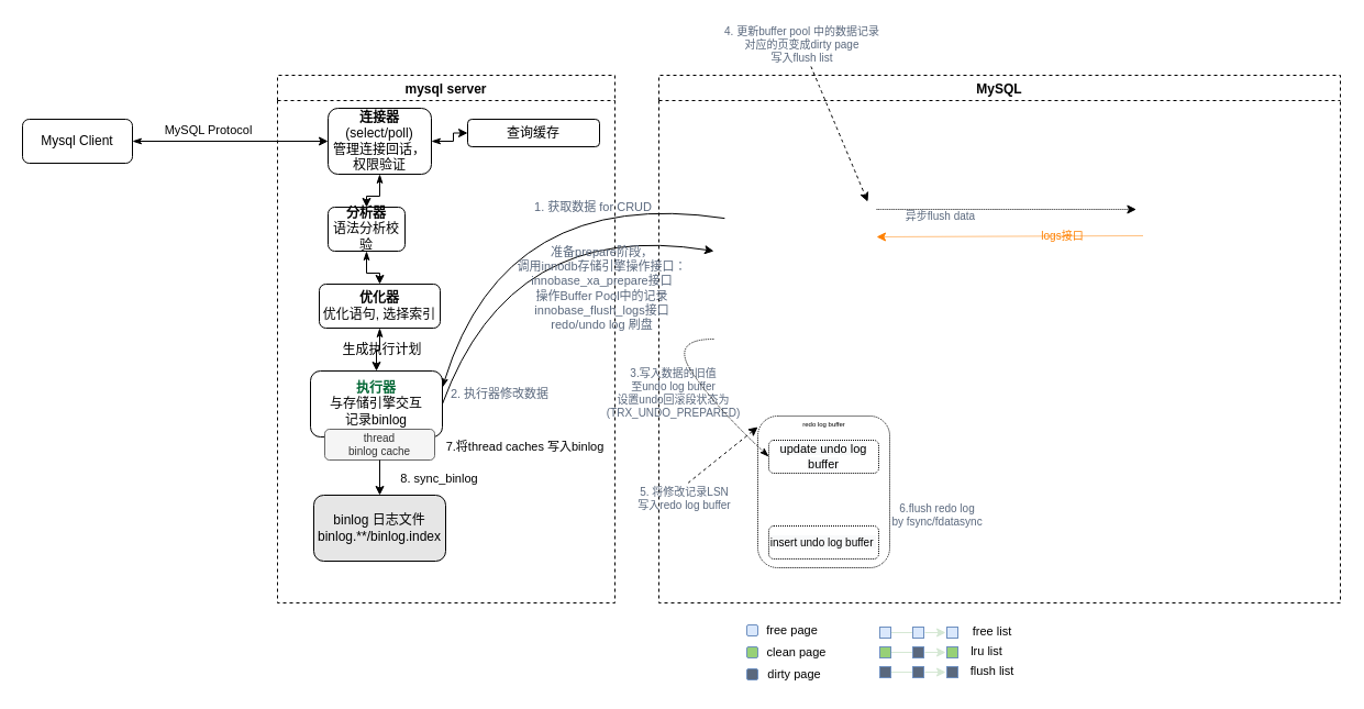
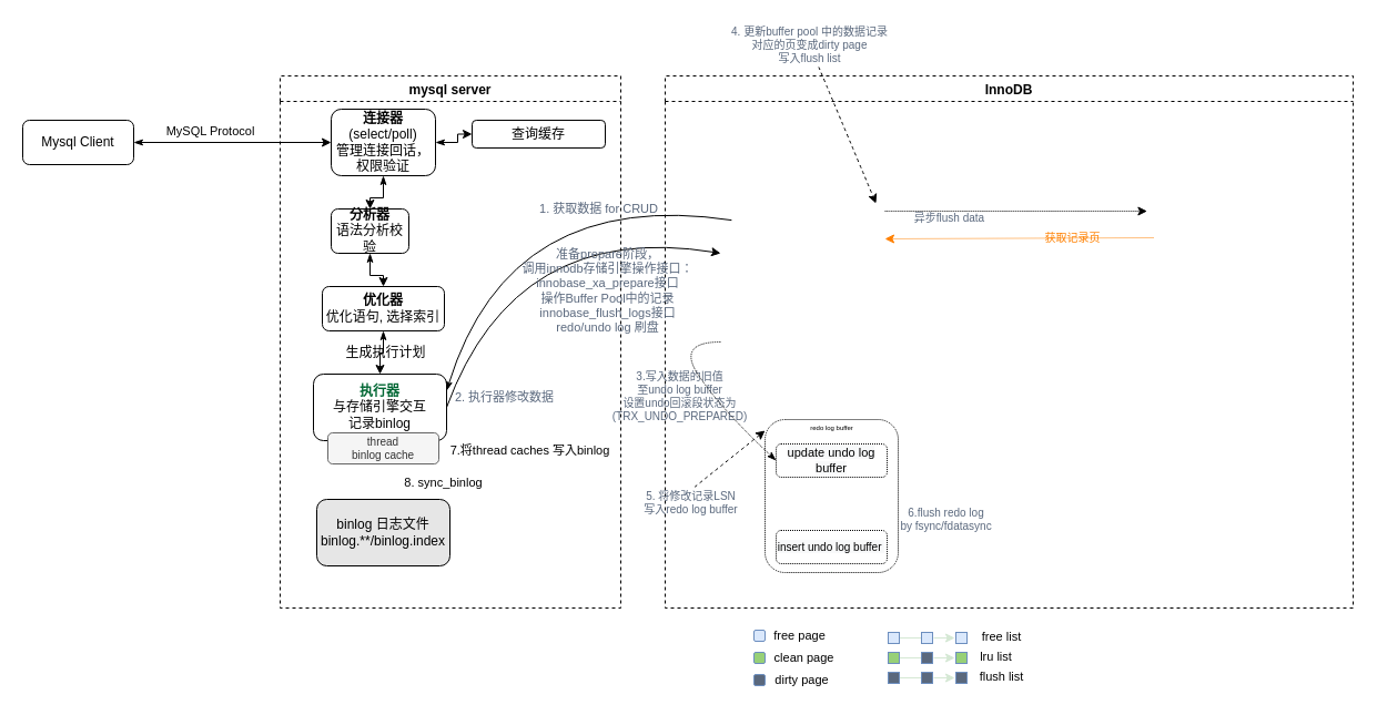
  <mxCell id="0" />
  <mxCell id="1" parent="0" />
  <mxCell id="2" value="mysql server" style="swimlane;dashed=1;" vertex="1" parent="1"><mxGeometry x="252" y="68" width="307" height="480" as="geometry" /></mxCell>
  <mxCell id="3" value="&lt;b&gt;&lt;font color=&quot;#006633&quot;&gt;执行器&lt;br&gt;&lt;/font&gt;&lt;/b&gt;与存储引擎交互&lt;br&gt;记录binlog" style="rounded=1;whiteSpace=wrap;html=1;" vertex="1" parent="2"><mxGeometry x="30" y="269" width="120" height="60" as="geometry" /></mxCell>
  <mxCell id="4" value="thread &lt;br&gt;binlog cache" style="rounded=1;whiteSpace=wrap;html=1;shadow=0;glass=0;sketch=0;fontSize=10;fontColor=#333333;fillColor=#f5f5f5;verticalAlign=middle;strokeColor=#666666;align=center;" vertex="1" parent="2"><mxGeometry x="43" y="322" width="100" height="28" as="geometry" /></mxCell>
  <mxCell id="5" value="" style="edgeStyle=orthogonalEdgeStyle;rounded=0;orthogonalLoop=1;jettySize=auto;html=1;startArrow=classicThin;startFill=1;" edge="1" parent="2" source="6" target="8"><mxGeometry relative="1" as="geometry" /></mxCell>
  <mxCell id="6" value="&lt;b&gt;连接器&lt;br&gt;&lt;/b&gt;(select/poll)&lt;br&gt;管理连接回话，权限验证" style="rounded=1;whiteSpace=wrap;html=1;" vertex="1" parent="2"><mxGeometry x="46" y="30" width="94" height="60" as="geometry" /></mxCell>
  <mxCell id="7" value="" style="edgeStyle=orthogonalEdgeStyle;rounded=0;orthogonalLoop=1;jettySize=auto;html=1;startArrow=classicThin;startFill=1;" edge="1" parent="2" source="8" target="10"><mxGeometry relative="1" as="geometry" /></mxCell>
  <mxCell id="8" value="&lt;b&gt;分析器&lt;br&gt;&lt;/b&gt;语法分析校验" style="rounded=1;whiteSpace=wrap;html=1;" vertex="1" parent="2"><mxGeometry x="46" y="120" width="70" height="40" as="geometry" /></mxCell>
  <mxCell id="9" value="" style="edgeStyle=orthogonalEdgeStyle;rounded=0;orthogonalLoop=1;jettySize=auto;html=1;startArrow=classicThin;startFill=1;" edge="1" parent="2" source="10" target="3"><mxGeometry relative="1" as="geometry" /></mxCell>
  <mxCell id="10" value="&lt;b&gt;优化器&lt;br&gt;&lt;/b&gt;优化语句, 选择索引" style="rounded=1;whiteSpace=wrap;html=1;" vertex="1" parent="2"><mxGeometry x="38" y="190" width="110" height="40" as="geometry" /></mxCell>
- <mxCell id="11" value="" style="edgeStyle=orthogonalEdgeStyle;rounded=0;orthogonalLoop=1;jettySize=auto;html=1;fontColor=#000000;startArrow=none;exitX=0.5;exitY=1;exitDx=0;exitDy=0;" edge="1" parent="2" source="4" target="13"><mxGeometry relative="1" as="geometry"><mxPoint x="93" y="490" as="sourcePoint" /></mxGeometry></mxCell>
  <mxCell id="12" value="生成执行计划" style="text;html=1;align=center;verticalAlign=middle;resizable=0;points=[];autosize=1;strokeColor=none;fillColor=none;" vertex="1" parent="2"><mxGeometry x="50" y="240" width="90" height="20" as="geometry" /></mxCell>
  <mxCell id="13" value="binlog 日志文件&lt;br&gt;binlog.**/binlog.index" style="rounded=1;whiteSpace=wrap;html=1;fontColor=#000000;fillColor=#E6E6E6;" vertex="1" parent="2"><mxGeometry x="33" y="382" width="120" height="60" as="geometry" /></mxCell>
  <mxCell id="14" value="8. sync_binlog" style="text;html=1;align=center;verticalAlign=middle;resizable=0;points=[];autosize=1;strokeColor=none;fillColor=none;fontSize=11;fontColor=#000000;" vertex="1" parent="2"><mxGeometry x="102" y="357" width="90" height="20" as="geometry" /></mxCell>
  <mxCell id="15" value="" style="endArrow=classic;html=1;fontSize=11;fontColor=#000000;exitX=1;exitY=0.5;exitDx=0;exitDy=0;startArrow=none;startFill=0;curved=1;" edge="1" parent="2" source="3"><mxGeometry width="50" height="50" relative="1" as="geometry"><mxPoint x="153" y="314" as="sourcePoint" /><mxPoint x="397" y="160" as="targetPoint" /><Array as="points"><mxPoint x="212" y="130" /></Array></mxGeometry></mxCell>
  <mxCell id="16" value="7.将thread caches 写入binlog" style="text;html=1;align=center;verticalAlign=middle;resizable=0;points=[];autosize=1;strokeColor=none;fillColor=none;fontSize=11;fontColor=#000000;" vertex="1" parent="2"><mxGeometry x="140" y="328" width="170" height="20" as="geometry" /></mxCell>
- <mxCell id="17" value="MySQL" style="swimlane;dashed=1;" vertex="1" parent="1"><mxGeometry x="599" y="68" width="620" height="480" as="geometry" /></mxCell>
+ <mxCell id="17" value="InnoDB" style="swimlane;dashed=1;" vertex="1" parent="1"><mxGeometry x="599" y="68" width="620" height="480" as="geometry" /></mxCell>
  <mxCell id="18" value="" style="shape=image;verticalLabelPosition=bottom;labelBackgroundColor=#ffffff;verticalAlign=top;aspect=fixed;imageAspect=0;image=https://dev.mysql.com/doc/refman/8.0/en/images/innodb-architecture.png;" vertex="1" parent="17"><mxGeometry x="50" y="47.5" width="520" height="405" as="geometry" /></mxCell>
  <mxCell id="19" value="" style="edgeStyle=orthogonalEdgeStyle;rounded=0;orthogonalLoop=1;jettySize=auto;html=1;" edge="1" parent="17"><mxGeometry relative="1" as="geometry"><mxPoint x="93" y="230" as="sourcePoint" /></mxGeometry></mxCell>
  <mxCell id="20" value="&lt;font color=&quot;#5a687d&quot;&gt;6.flush redo log&lt;br&gt;by &lt;span style=&quot;font-size: 10px&quot;&gt;fsync/fdatasync&lt;/span&gt;&lt;br&gt;&lt;/font&gt;" style="text;html=1;align=center;verticalAlign=middle;resizable=0;points=[];autosize=1;strokeColor=none;fillColor=none;fontSize=10;fontColor=#000000;" vertex="1" parent="17"><mxGeometry x="198" y="385" width="110" height="30" as="geometry" /></mxCell>
  <mxCell id="21" value="&amp;nbsp;" style="text;html=1;align=center;verticalAlign=middle;resizable=0;points=[];autosize=1;strokeColor=none;fillColor=none;fontSize=10;fontColor=#000000;" vertex="1" parent="17"><mxGeometry x="439" y="139" width="20" height="20" as="geometry" /></mxCell>
  <mxCell id="22" value="&amp;nbsp;" style="text;html=1;align=center;verticalAlign=middle;resizable=0;points=[];autosize=1;strokeColor=none;fillColor=none;fontSize=10;fontColor=#000000;" vertex="1" parent="17"><mxGeometry x="178" y="140" width="20" height="20" as="geometry" /></mxCell>
  <mxCell id="23" value="" style="endArrow=classic;html=1;fontSize=11;fontColor=#000000;strokeColor=#FF8000;startArrow=none;startFill=0;entryX=1;entryY=0.6;entryDx=0;entryDy=0;entryPerimeter=0;exitX=0.05;exitY=0.35;exitDx=0;exitDy=0;exitPerimeter=0;rounded=0;endFill=1;dashed=1;dashPattern=1 1;" edge="1" parent="17" source="21"><mxGeometry width="50" height="50" relative="1" as="geometry"><mxPoint x="430" y="141" as="sourcePoint" /><mxPoint x="198" y="147" as="targetPoint" /><Array as="points" /></mxGeometry></mxCell>
  <mxCell id="24" style="edgeStyle=orthogonalEdgeStyle;curved=1;orthogonalLoop=1;jettySize=auto;html=1;exitX=0.5;exitY=1;exitDx=0;exitDy=0;dashed=1;fontSize=10;fontColor=#000000;startArrow=none;startFill=0;endArrow=none;endFill=0;strokeColor=#D5E8D4;" edge="1" parent="17" source="25"><mxGeometry relative="1" as="geometry"><mxPoint x="150" y="447" as="targetPoint" /></mxGeometry></mxCell>
  <mxCell id="25" value="" style="rounded=1;whiteSpace=wrap;html=1;fontSize=11;fontColor=#000000;fillColor=none;verticalAlign=top;dashed=1;dashPattern=1 1;" vertex="1" parent="17"><mxGeometry x="90" y="310" width="120" height="138" as="geometry" /></mxCell>
  <mxCell id="26" value="&lt;span style=&quot;color: rgb(0 , 0 , 0) ; font-family: &amp;#34;helvetica&amp;#34; ; font-size: 11px ; font-style: normal ; font-weight: 400 ; letter-spacing: normal ; text-align: center ; text-indent: 0px ; text-transform: none ; word-spacing: 0px ; background-color: rgb(248 , 249 , 250) ; display: inline ; float: none&quot;&gt;update undo log buffer&lt;/span&gt;" style="whiteSpace=wrap;html=1;shadow=0;glass=0;sketch=0;fontSize=11;fontColor=#000000;fillColor=none;rounded=1;dashed=1;dashPattern=1 1;" vertex="1" parent="17"><mxGeometry x="100" y="332" width="100" height="30" as="geometry" /></mxCell>
  <mxCell id="27" value="&lt;span style=&quot;color: rgb(0 , 0 , 0) ; font-family: &amp;#34;helvetica&amp;#34; ; font-style: normal ; font-weight: 400 ; letter-spacing: normal ; text-align: center ; text-indent: 0px ; text-transform: none ; word-spacing: 0px ; background-color: rgb(248 , 249 , 250) ; display: inline ; float: none&quot;&gt;&lt;font style=&quot;font-size: 10px&quot;&gt;insert undo log buffer&amp;nbsp;&lt;/font&gt;&lt;/span&gt;" style="whiteSpace=wrap;html=1;shadow=0;glass=0;sketch=0;fontSize=11;fontColor=#000000;fillColor=none;rounded=1;dashed=1;dashPattern=1 1;" vertex="1" parent="17"><mxGeometry x="100" y="410" width="100" height="30" as="geometry" /></mxCell>
  <mxCell id="28" value="&lt;p style=&quot;line-height: 1&quot;&gt;&lt;font style=&quot;font-size: 6px&quot;&gt;redo log buffer&lt;/font&gt;&lt;/p&gt;" style="text;html=1;align=center;verticalAlign=middle;resizable=0;points=[];autosize=1;strokeColor=none;fillColor=none;fontSize=7;fontColor=#000000;" vertex="1" parent="17"><mxGeometry x="105" y="302" width="90" height="30" as="geometry" /></mxCell>
  <mxCell id="29" value="&lt;p style=&quot;font-size: 10px&quot;&gt;&lt;font style=&quot;font-size: 10px ; line-height: 1&quot;&gt;3.写入数据的旧值&lt;br style=&quot;font-size: 10px&quot;&gt;&lt;/font&gt;&lt;font style=&quot;font-size: 10px ; line-height: 1&quot;&gt;至undo log buffer&lt;br style=&quot;font-size: 10px&quot;&gt;&lt;/font&gt;&lt;font style=&quot;font-size: 10px ; line-height: 1&quot;&gt;设置undo回滚段状态为&lt;/font&gt;&lt;font style=&quot;font-size: 10px ; line-height: 1&quot;&gt;&lt;br style=&quot;font-size: 10px&quot;&gt;&lt;/font&gt;&lt;font style=&quot;font-size: 10px ; line-height: 1&quot;&gt;(TRX_UNDO_PREPARED&lt;/font&gt;&lt;font style=&quot;font-size: 10px ; line-height: 1&quot;&gt;)&lt;/font&gt;&lt;/p&gt;" style="text;html=1;align=center;verticalAlign=middle;resizable=0;points=[];autosize=1;strokeColor=none;fillColor=none;fontSize=6;fontColor=#5A687D;" vertex="1" parent="17"><mxGeometry x="-67" y="254" width="160" height="70" as="geometry" /></mxCell>
- <mxCell id="30" value="logs接口" style="text;html=1;align=center;verticalAlign=middle;resizable=0;points=[];autosize=1;fontSize=10;fontColor=#FF8000;" vertex="1" parent="17"><mxGeometry x="327" y="136" width="80" height="20" as="geometry" /></mxCell>
+ <mxCell id="30" value="获取记录页" style="text;html=1;align=center;verticalAlign=middle;resizable=0;points=[];autosize=1;fontSize=10;fontColor=#FF8000;" vertex="1" parent="17"><mxGeometry x="327" y="136" width="80" height="20" as="geometry" /></mxCell>
  <mxCell id="31" value="" style="edgeStyle=orthogonalEdgeStyle;rounded=0;orthogonalLoop=1;jettySize=auto;html=1;startArrow=classicThin;startFill=1;" edge="1" parent="1" source="32" target="6"><mxGeometry relative="1" as="geometry" /></mxCell>
  <mxCell id="32" value="Mysql Client" style="rounded=1;whiteSpace=wrap;html=1;" vertex="1" parent="1"><mxGeometry x="20" y="108" width="100" height="40" as="geometry" /></mxCell>
  <mxCell id="33" value="查询缓存" style="rounded=1;whiteSpace=wrap;html=1;" vertex="1" parent="1"><mxGeometry x="425" y="108" width="120" height="25" as="geometry" /></mxCell>
  <mxCell id="34" value="" style="endArrow=none;html=1;fontSize=11;fontColor=#000000;exitX=1;exitY=0.25;exitDx=0;exitDy=0;entryX=0.019;entryY=0.204;entryDx=0;entryDy=0;entryPerimeter=0;startArrow=classicThin;startFill=1;curved=1;endFill=0;" edge="1" parent="1" source="3" target="18"><mxGeometry width="50" height="50" relative="1" as="geometry"><mxPoint x="579" y="378" as="sourcePoint" /><mxPoint x="629" y="328" as="targetPoint" /><Array as="points"><mxPoint x="459" y="168" /></Array></mxGeometry></mxCell>
  <mxCell id="35" value="" style="edgeStyle=orthogonalEdgeStyle;rounded=0;orthogonalLoop=1;jettySize=auto;html=1;fontSize=11;fontColor=#000000;startArrow=classicThin;startFill=1;" edge="1" parent="1" source="6" target="33"><mxGeometry relative="1" as="geometry" /></mxCell>
  <mxCell id="36" value="MySQL Protocol" style="text;html=1;align=center;verticalAlign=middle;resizable=0;points=[];autosize=1;strokeColor=none;fillColor=none;fontSize=11;fontColor=#000000;" vertex="1" parent="1"><mxGeometry x="139" y="108" width="100" height="20" as="geometry" /></mxCell>
  <mxCell id="37" value="" style="rounded=1;whiteSpace=wrap;html=1;fontSize=11;fillColor=#dae8fc;strokeColor=#6c8ebf;" vertex="1" parent="1"><mxGeometry x="679" y="568" width="10" height="10" as="geometry" /></mxCell>
  <mxCell id="38" value="&lt;font color=&quot;#000000&quot;&gt;free page&lt;/font&gt;" style="text;html=1;align=center;verticalAlign=middle;resizable=0;points=[];autosize=1;strokeColor=none;fillColor=none;fontSize=11;fontColor=#FF8000;" vertex="1" parent="1"><mxGeometry x="685" y="563" width="70" height="20" as="geometry" /></mxCell>
  <mxCell id="39" value="" style="rounded=1;whiteSpace=wrap;html=1;fontSize=11;fillColor=#97D077;strokeColor=#6c8ebf;" vertex="1" parent="1"><mxGeometry x="679" y="588" width="10" height="10" as="geometry" /></mxCell>
  <mxCell id="40" value="&lt;font color=&quot;#000000&quot;&gt;clean page&lt;/font&gt;" style="text;html=1;align=center;verticalAlign=middle;resizable=0;points=[];autosize=1;strokeColor=none;fillColor=none;fontSize=11;fontColor=#FF8000;" vertex="1" parent="1"><mxGeometry x="689" y="583" width="70" height="20" as="geometry" /></mxCell>
  <mxCell id="41" value="1. 获取数据 for CRUD" style="text;html=1;align=center;verticalAlign=middle;resizable=0;points=[];autosize=1;strokeColor=none;fillColor=none;fontSize=11;fontColor=#5A687D;" vertex="1" parent="1"><mxGeometry x="474" y="178" width="130" height="20" as="geometry" /></mxCell>
  <mxCell id="42" value="" style="rounded=1;whiteSpace=wrap;html=1;fontSize=11;fillColor=#5A687D;strokeColor=#6c8ebf;" vertex="1" parent="1"><mxGeometry x="679" y="608" width="10" height="10" as="geometry" /></mxCell>
  <mxCell id="43" value="&lt;font color=&quot;#000000&quot;&gt;dirty page&lt;/font&gt;" style="text;html=1;align=center;verticalAlign=middle;resizable=0;points=[];autosize=1;strokeColor=none;fillColor=none;fontSize=11;fontColor=#FF8000;" vertex="1" parent="1"><mxGeometry x="687" y="603" width="70" height="20" as="geometry" /></mxCell>
  <mxCell id="44" value="" style="edgeStyle=orthogonalEdgeStyle;rounded=0;orthogonalLoop=1;jettySize=auto;html=1;fontSize=11;fontColor=#000000;startArrow=none;startFill=0;endArrow=classic;endFill=1;strokeColor=#D5E8D4;" edge="1" parent="1" source="45"><mxGeometry relative="1" as="geometry"><mxPoint x="829" y="575" as="targetPoint" /></mxGeometry></mxCell>
  <mxCell id="45" value="" style="rounded=1;whiteSpace=wrap;html=1;fontSize=11;fillColor=#dae8fc;strokeColor=#6c8ebf;arcSize=0;" vertex="1" parent="1"><mxGeometry x="800" y="570" width="10" height="10" as="geometry" /></mxCell>
  <mxCell id="46" value="" style="rounded=1;whiteSpace=wrap;html=1;fontSize=11;fillColor=#dae8fc;strokeColor=#6c8ebf;arcSize=0;" vertex="1" parent="1"><mxGeometry x="830" y="570" width="10" height="10" as="geometry" /></mxCell>
  <mxCell id="47" value="" style="rounded=1;whiteSpace=wrap;html=1;fontSize=11;fillColor=#dae8fc;strokeColor=#6c8ebf;arcSize=0;" vertex="1" parent="1"><mxGeometry x="861" y="570" width="10" height="10" as="geometry" /></mxCell>
  <mxCell id="48" value="free list" style="text;html=1;align=center;verticalAlign=middle;resizable=0;points=[];autosize=1;strokeColor=none;fillColor=none;fontSize=11;fontColor=#000000;" vertex="1" parent="1"><mxGeometry x="877" y="564" width="50" height="20" as="geometry" /></mxCell>
  <mxCell id="49" value="" style="edgeStyle=orthogonalEdgeStyle;rounded=0;orthogonalLoop=1;jettySize=auto;html=1;fontSize=11;fontColor=#000000;startArrow=none;startFill=0;endArrow=classic;endFill=1;strokeColor=#D5E8D4;" edge="1" parent="1"><mxGeometry relative="1" as="geometry"><mxPoint x="841" y="575" as="sourcePoint" /><mxPoint x="860" y="575" as="targetPoint" /></mxGeometry></mxCell>
  <mxCell id="50" value="" style="edgeStyle=orthogonalEdgeStyle;rounded=0;orthogonalLoop=1;jettySize=auto;html=1;fontSize=11;fontColor=#000000;startArrow=none;startFill=0;endArrow=classic;endFill=1;strokeColor=#D5E8D4;" edge="1" parent="1" source="51"><mxGeometry relative="1" as="geometry"><mxPoint x="829" y="593" as="targetPoint" /></mxGeometry></mxCell>
  <mxCell id="51" value="" style="rounded=1;whiteSpace=wrap;html=1;fontSize=11;fillColor=#97D077;strokeColor=#6c8ebf;arcSize=0;glass=0;shadow=0;sketch=0;" vertex="1" parent="1"><mxGeometry x="800" y="588" width="10" height="10" as="geometry" /></mxCell>
  <mxCell id="52" value="" style="rounded=1;whiteSpace=wrap;html=1;fontSize=11;fillColor=#5A687D;strokeColor=#6c8ebf;arcSize=0;glass=0;shadow=0;sketch=0;" vertex="1" parent="1"><mxGeometry x="830" y="588" width="10" height="10" as="geometry" /></mxCell>
  <mxCell id="53" value="" style="rounded=1;whiteSpace=wrap;html=1;fontSize=11;fillColor=#97D077;strokeColor=#6c8ebf;arcSize=0;glass=0;shadow=0;sketch=0;" vertex="1" parent="1"><mxGeometry x="861" y="588" width="10" height="10" as="geometry" /></mxCell>
  <mxCell id="54" value="lru list" style="text;html=1;align=center;verticalAlign=middle;resizable=0;points=[];autosize=1;strokeColor=none;fillColor=none;fontSize=11;fontColor=#000000;" vertex="1" parent="1"><mxGeometry x="872" y="582" width="50" height="20" as="geometry" /></mxCell>
  <mxCell id="55" value="" style="edgeStyle=orthogonalEdgeStyle;rounded=0;orthogonalLoop=1;jettySize=auto;html=1;fontSize=11;fontColor=#000000;startArrow=none;startFill=0;endArrow=classic;endFill=1;strokeColor=#D5E8D4;" edge="1" parent="1"><mxGeometry relative="1" as="geometry"><mxPoint x="841" y="593" as="sourcePoint" /><mxPoint x="860" y="593" as="targetPoint" /></mxGeometry></mxCell>
  <mxCell id="56" value="" style="edgeStyle=orthogonalEdgeStyle;rounded=0;orthogonalLoop=1;jettySize=auto;html=1;fontSize=11;fontColor=#000000;startArrow=none;startFill=0;endArrow=classic;endFill=1;strokeColor=#D5E8D4;" edge="1" parent="1" source="57"><mxGeometry relative="1" as="geometry"><mxPoint x="829" y="611" as="targetPoint" /></mxGeometry></mxCell>
  <mxCell id="57" value="" style="rounded=1;whiteSpace=wrap;html=1;fontSize=11;fillColor=#5A687D;strokeColor=#6c8ebf;arcSize=0;glass=0;shadow=0;sketch=0;" vertex="1" parent="1"><mxGeometry x="800" y="606" width="10" height="10" as="geometry" /></mxCell>
  <mxCell id="58" value="" style="rounded=1;whiteSpace=wrap;html=1;fontSize=11;fillColor=#5A687D;strokeColor=#6c8ebf;arcSize=0;glass=0;shadow=0;sketch=0;" vertex="1" parent="1"><mxGeometry x="830" y="606" width="10" height="10" as="geometry" /></mxCell>
  <mxCell id="59" value="" style="rounded=1;whiteSpace=wrap;html=1;fontSize=11;fillColor=#5A687D;strokeColor=#6c8ebf;arcSize=0;glass=0;shadow=0;sketch=0;" vertex="1" parent="1"><mxGeometry x="861" y="606" width="10" height="10" as="geometry" /></mxCell>
  <mxCell id="60" value="flush list" style="text;html=1;align=center;verticalAlign=middle;resizable=0;points=[];autosize=1;strokeColor=none;fillColor=none;fontSize=11;fontColor=#000000;" vertex="1" parent="1"><mxGeometry x="872" y="600" width="60" height="20" as="geometry" /></mxCell>
  <mxCell id="61" value="" style="edgeStyle=orthogonalEdgeStyle;rounded=0;orthogonalLoop=1;jettySize=auto;html=1;fontSize=11;fontColor=#000000;startArrow=none;startFill=0;endArrow=classic;endFill=1;strokeColor=#D5E8D4;" edge="1" parent="1"><mxGeometry relative="1" as="geometry"><mxPoint x="841" y="611" as="sourcePoint" /><mxPoint x="860" y="611" as="targetPoint" /></mxGeometry></mxCell>
  <mxCell id="62" value="准备prepare阶段，&lt;br&gt;调用innodb存储引擎操作接口：&lt;br&gt;innobase_xa_prepare接口&lt;br&gt;操作Buffer Pool中的记录&lt;br&gt;&lt;span style=&quot;font-size: 11px&quot;&gt;innobase_flush_logs接口&lt;/span&gt;&lt;br&gt;&lt;span style=&quot;font-size: 11px&quot;&gt;redo/undo log 刷盘&lt;/span&gt;" style="text;html=1;align=center;verticalAlign=middle;resizable=0;points=[];autosize=1;strokeColor=none;fillColor=none;fontSize=11;fontColor=#5A687D;" vertex="1" parent="1"><mxGeometry x="457" y="222" width="180" height="80" as="geometry" /></mxCell>
  <mxCell id="63" value="2. 执行器修改数据" style="text;html=1;align=center;verticalAlign=middle;resizable=0;points=[];autosize=1;strokeColor=none;fillColor=none;fontSize=11;fontColor=#5A687D;" vertex="1" parent="1"><mxGeometry x="399" y="348" width="110" height="20" as="geometry" /></mxCell>
  <mxCell id="64" value="" style="curved=1;endArrow=none;html=1;fontSize=6;fontColor=#000000;strokeColor=#000000;exitX=0;exitY=0.5;exitDx=0;exitDy=0;startArrow=classicThin;startFill=1;endFill=0;dashed=1;dashPattern=1 1;" edge="1" parent="1" source="26"><mxGeometry width="50" height="50" relative="1" as="geometry"><mxPoint x="609" y="358" as="sourcePoint" /><mxPoint x="649" y="308" as="targetPoint" /><Array as="points"><mxPoint x="649" y="368" /><mxPoint x="609" y="308" /></Array></mxGeometry></mxCell>
  <mxCell id="65" value="4. 更新buffer pool 中的数据记录&lt;br&gt;对应的页变成dirty page&lt;br&gt;写入flush list" style="text;html=1;align=center;verticalAlign=middle;resizable=0;points=[];autosize=1;strokeColor=none;fillColor=none;fontSize=10;fontColor=#5A687D;" vertex="1" parent="1"><mxGeometry x="639" y="20" width="180" height="40" as="geometry" /></mxCell>
  <mxCell id="66" value="" style="endArrow=classic;html=1;fontSize=10;fontColor=#000000;strokeColor=#000000;curved=1;dashed=1;" edge="1" parent="1" source="65"><mxGeometry width="50" height="50" relative="1" as="geometry"><mxPoint x="737" y="58" as="sourcePoint" /><mxPoint x="789" y="183" as="targetPoint" /></mxGeometry></mxCell>
  <mxCell id="67" value="" style="endArrow=classic;html=1;fontSize=10;fontColor=#000000;strokeColor=#000000;curved=1;dashed=1;dashPattern=1 1;entryX=-0.13;entryY=0.05;entryDx=0;entryDy=0;entryPerimeter=0;" edge="1" parent="1"><mxGeometry width="50" height="50" relative="1" as="geometry"><mxPoint x="797" y="190" as="sourcePoint" /><mxPoint x="1033.4" y="190" as="targetPoint" /></mxGeometry></mxCell>
  <mxCell id="68" value="异步flush data" style="text;html=1;align=center;verticalAlign=middle;resizable=0;points=[];autosize=1;fontSize=10;fontColor=#5A687D;" vertex="1" parent="1"><mxGeometry x="810" y="186" width="90" height="20" as="geometry" /></mxCell>
  <mxCell id="69" value="5. 将修改记录LSN&lt;br&gt;写入redo log buffer" style="text;html=1;align=center;verticalAlign=middle;resizable=0;points=[];autosize=1;strokeColor=none;fillColor=none;fontSize=10;fontColor=#5A687D;" vertex="1" parent="1"><mxGeometry x="562" y="438" width="120" height="30" as="geometry" /></mxCell>
  <mxCell id="70" value="" style="endArrow=classic;html=1;fontSize=10;fontColor=#000000;strokeColor=#000000;curved=1;dashed=1;entryX=0;entryY=0.072;entryDx=0;entryDy=0;entryPerimeter=0;exitX=0.53;exitY=0.027;exitDx=0;exitDy=0;exitPerimeter=0;" edge="1" parent="1" source="69" target="25"><mxGeometry width="50" height="50" relative="1" as="geometry"><mxPoint x="747" y="68" as="sourcePoint" /><mxPoint x="799" y="193" as="targetPoint" /></mxGeometry></mxCell>
